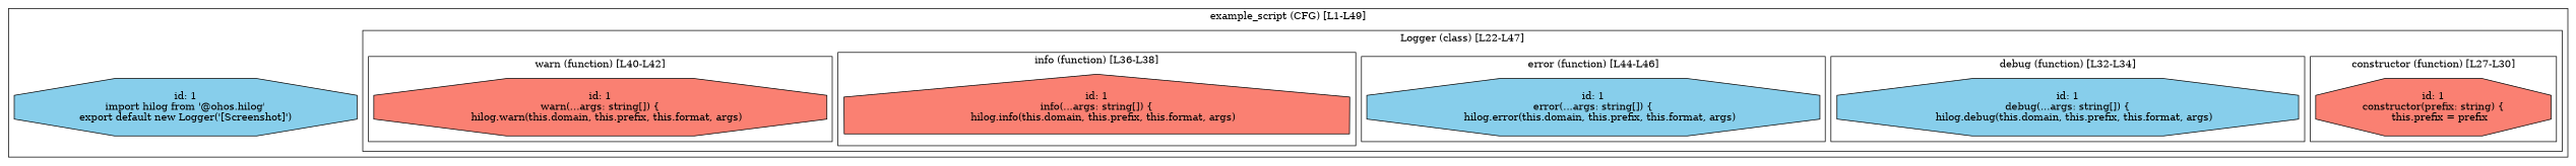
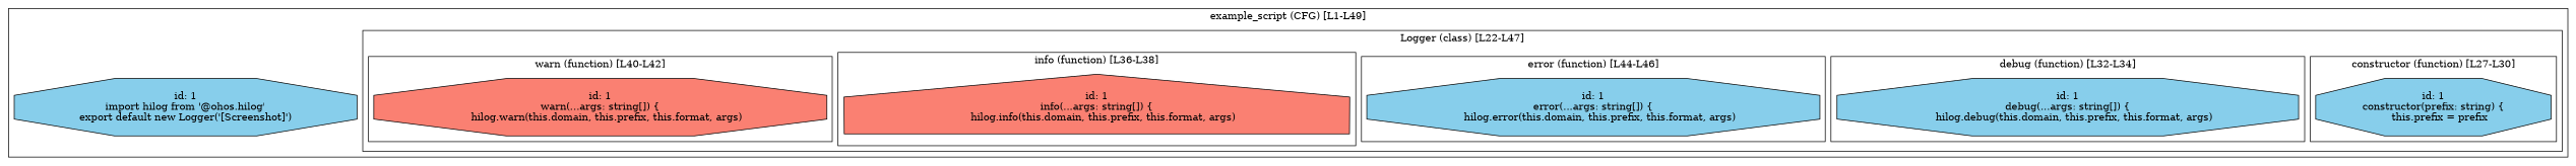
  digraph {
    node [shape=octagon style=filled fillcolor=skyblue]
-   n1 [label="id: 1\nconstructor(prefix: string) {\n    this.prefix = prefix" fillcolor=salmon]
+   n1 [label="id: 1\nconstructor(prefix: string) {\n    this.prefix = prefix"]
    n2 [label="id: 1\ndebug(...args: string[]) {\n    hilog.debug(this.domain, this.prefix, this.format, args)"]
    n3 [label="id: 1\nerror(...args: string[]) {\n    hilog.error(this.domain, this.prefix, this.format, args)"]
    n4 [label="id: 1\ninfo(...args: string[]) {\n    hilog.info(this.domain, this.prefix, this.format, args)" shape=house fillcolor=salmon]
    n5 [label="id: 1\nwarn(...args: string[]) {\n    hilog.warn(this.domain, this.prefix, this.format, args)" fillcolor=salmon]
    n6 [label="id: 1\nimport hilog from '@ohos.hilog'\nexport default new Logger('[Screenshot]')"]
    subgraph cluster_1 {
      label="example_script (CFG) [L1-L49]"
      n6
      subgraph cluster_2 {
        label="Logger (class) [L22-L47]"
        subgraph cluster_3 {
          label="constructor (function) [L27-L30]"
          n1
        }
        subgraph cluster_4 {
          label="debug (function) [L32-L34]"
          n2
        }
        subgraph cluster_5 {
          label="error (function) [L44-L46]"
          n3
        }
        subgraph cluster_6 {
          label="info (function) [L36-L38]"
          n4
        }
        subgraph cluster_7 {
          label="warn (function) [L40-L42]"
          n5
        }
      }
    }
  }
